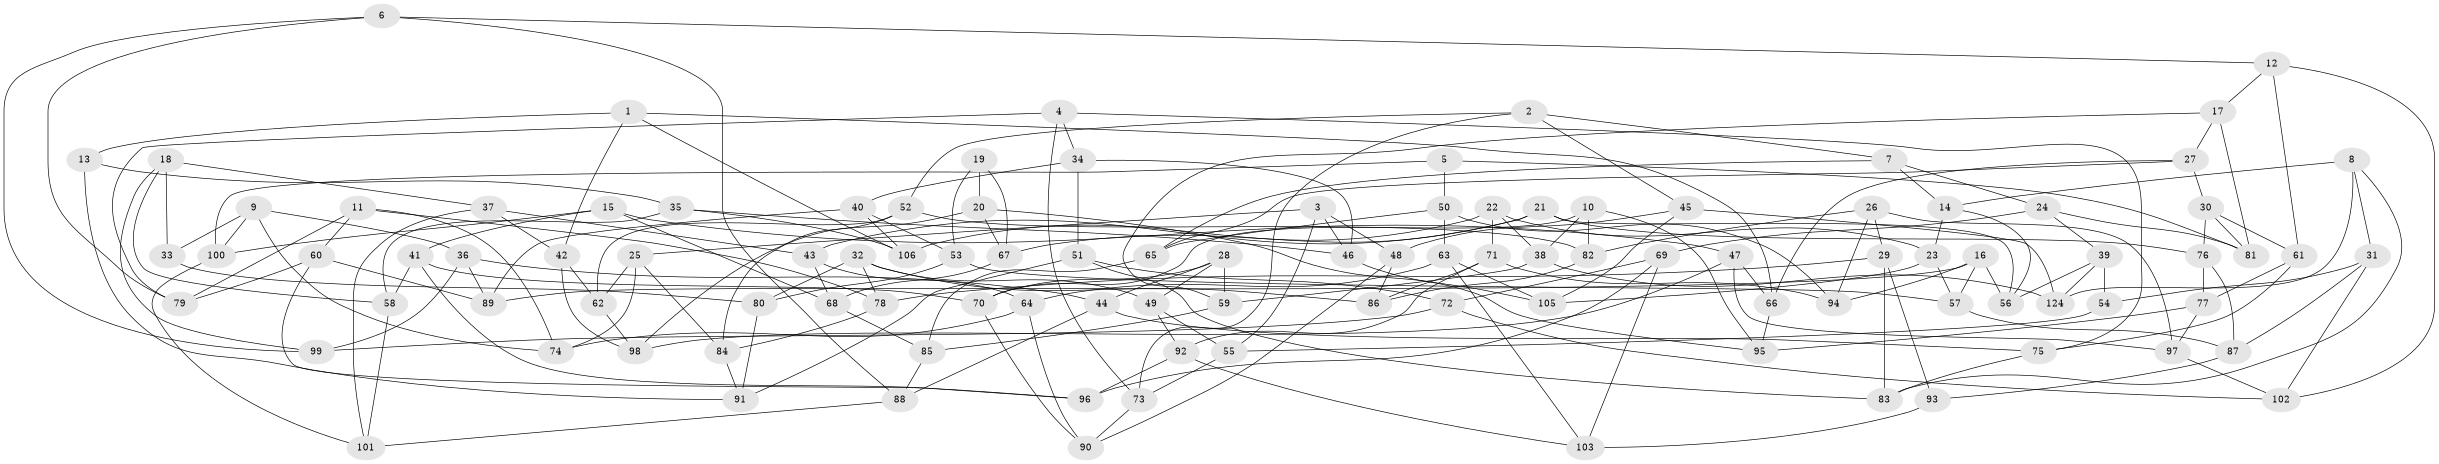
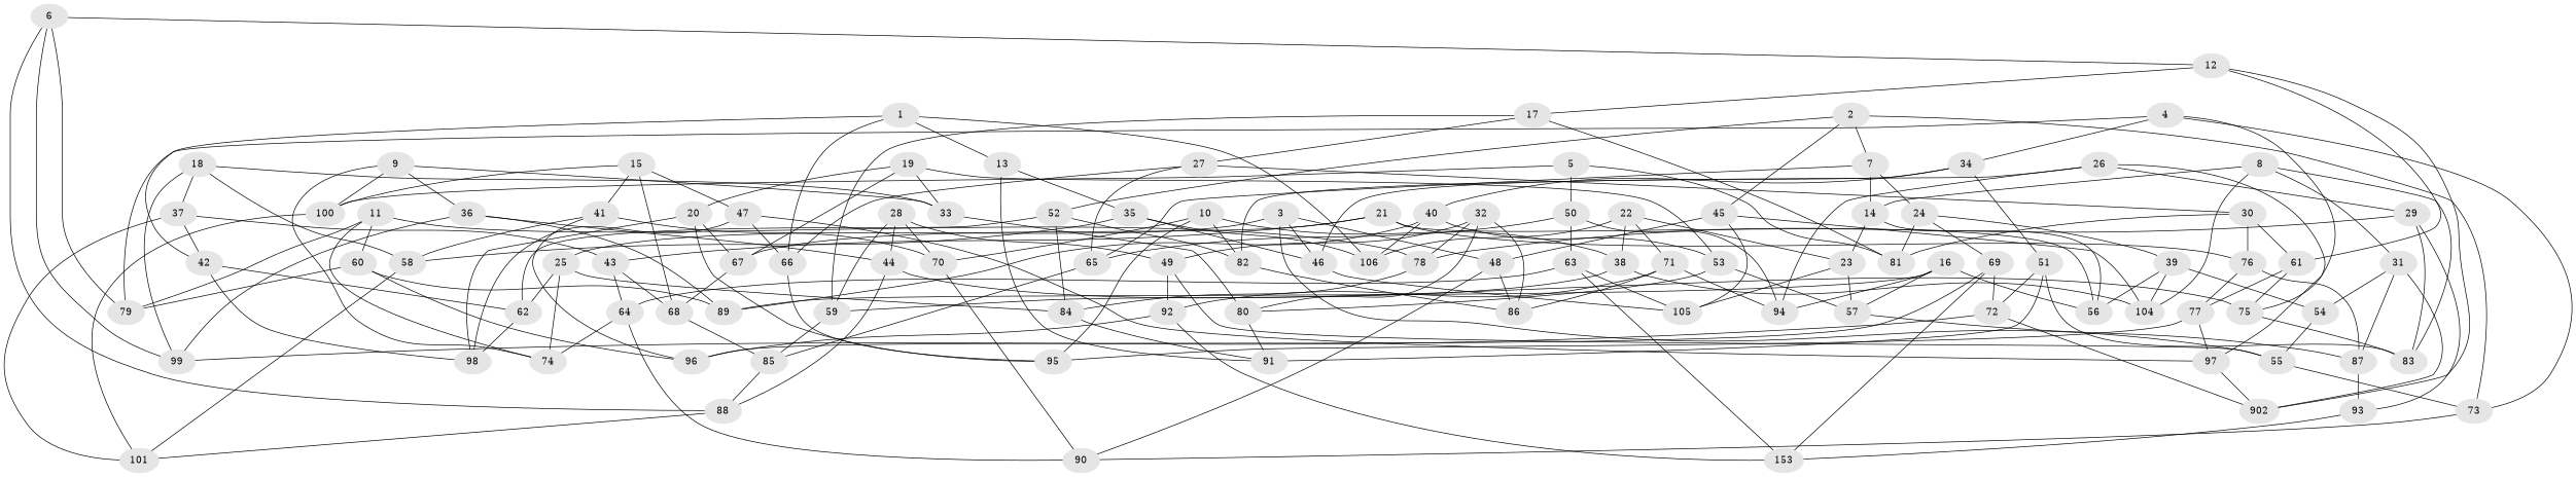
  graph {
    node [color=gray90 style=filled]
    1
    13
    42
    66
    106
    35
    91
    98
    62
    95
    2
    7
    45
    52
    73
    14
    24
    65
    48
-   104 [label=124]
+   104
    105
    82
    84
    90
    3
    25
    46
    55
    74
    86
    4
    34
    75
    79
    40
    51
    83
    5
    50
    81
    100
    94
    63
    54
    101
    6
    12
    88
    99
    17
    61
-   102
+   102 [label=902]
    23
    56
    39
    69
    85
    8
    31
    87
    9
    33
    36
    80
    89
    44
    10
    38
    70
    59
    11
    60
    78
    96
    27
    77
    58
    93
-   103
+   103 [label=153]
    57
    15
    41
    47
    68
    97
    16
    30
    18
    37
    43
    19
    20
    53
    67
    21
    76
    64
    22
    71
    92
    72
    26
    29
    28
    49
    32
    1 -- 13
    1 -- 42
    1 -- 66
    1 -- 106
    13 -- 35
    13 -- 91
    42 -- 98
    42 -- 62
    66 -- 95
    35 -- 106
    35 -- 46
    35 -- 58
    62 -- 98
    2 -- 7
    2 -- 45
    2 -- 52
    2 -- 73
    7 -- 14
    7 -- 24
    7 -- 65
    45 -- 48
    45 -- 104
    45 -- 105
    52 -- 62
    52 -- 82
    52 -- 84
    73 -- 90
    14 -- 23
    14 -- 56
    24 -- 81
    24 -- 39
    24 -- 69
    65 -- 85
    48 -- 90
    48 -- 86
    82 -- 86
    84 -- 91
    3 -- 48
    3 -- 25
    3 -- 46
    3 -- 55
    25 -- 62
    25 -- 84
    25 -- 74
    46 -- 105
    55 -- 73
    4 -- 73
    4 -- 34
    4 -- 75
    4 -- 79
    34 -- 46
    34 -- 40
    34 -- 51
    75 -- 83
    40 -- 106
    40 -- 89
    40 -- 53
    51 -- 91
    51 -- 83
    51 -- 72
    5 -- 50
    5 -- 81
    5 -- 100
    50 -- 65
    50 -- 94
    50 -- 63
    100 -- 101
    63 -- 105
    63 -- 103
    63 -- 64
    54 -- 55
    6 -- 79
    6 -- 12
    6 -- 88
    6 -- 99
    12 -- 17
    12 -- 61
    12 -- 102
    88 -- 101
    17 -- 81
    17 -- 59
    17 -- 27
    61 -- 75
    61 -- 77
    23 -- 105
    23 -- 57
    39 -- 104
    39 -- 54
    39 -- 56
    69 -- 96
    69 -- 103
    69 -- 72
    85 -- 88
    8 -- 14
    8 -- 104
    8 -- 83
    8 -- 31
    31 -- 54
    31 -- 102
    31 -- 87
    87 -- 93
    9 -- 74
    9 -- 100
    9 -- 33
    9 -- 36
    33 -- 80
    36 -- 99
    36 -- 89
    36 -- 44
    80 -- 91
    44 -- 75
    44 -- 88
    10 -- 95
    10 -- 82
    10 -- 38
    10 -- 70
    38 -- 104
    38 -- 59
    70 -- 90
    59 -- 85
    11 -- 74
    11 -- 79
    11 -- 60
    11 -- 78
    60 -- 79
    60 -- 89
    60 -- 96
    78 -- 84
    27 -- 66
    27 -- 65
    27 -- 30
    77 -- 95
    77 -- 97
    58 -- 101
    93 -- 103
    57 -- 87
    15 -- 100
    15 -- 41
    15 -- 47
    15 -- 68
    41 -- 70
    41 -- 96
    41 -- 58
    47 -- 66
    47 -- 98
    47 -- 97
    68 -- 85
    97 -- 102
    16 -- 94
    16 -- 56
    16 -- 89
    16 -- 57
    30 -- 81
    30 -- 61
    30 -- 76
    18 -- 99
    18 -- 33
    18 -- 58
    18 -- 37
    37 -- 42
    37 -- 101
    37 -- 43
    43 -- 68
    43 -- 64
+   19 -- 33
    19 -- 20
    19 -- 53
    19 -- 67
    20 -- 98
    20 -- 95
    20 -- 67
    53 -- 80
    53 -- 57
    67 -- 68
    21 -- 56
    21 -- 43
    21 -- 67
    21 -- 76
    76 -- 87
    76 -- 77
    64 -- 90
    64 -- 74
    22 -- 106
    22 -- 23
    22 -- 38
    22 -- 71
    71 -- 86
    71 -- 94
    71 -- 92
    92 -- 96
    92 -- 103
    72 -- 99
    72 -- 102
    26 -- 82
    26 -- 94
    26 -- 97
    26 -- 29
    29 -- 83
    29 -- 78
    29 -- 93
    28 -- 44
    28 -- 70
    28 -- 59
    28 -- 49
    49 -- 55
    49 -- 92
    32 -- 86
    32 -- 80
    32 -- 78
    32 -- 49
  }
